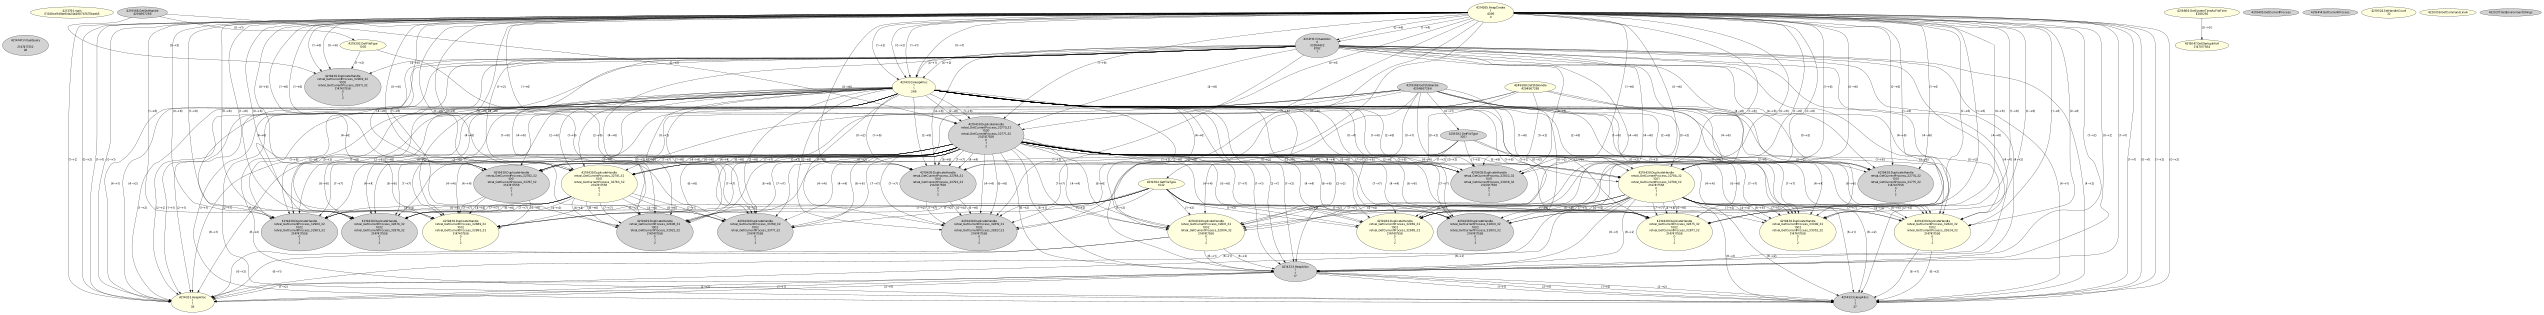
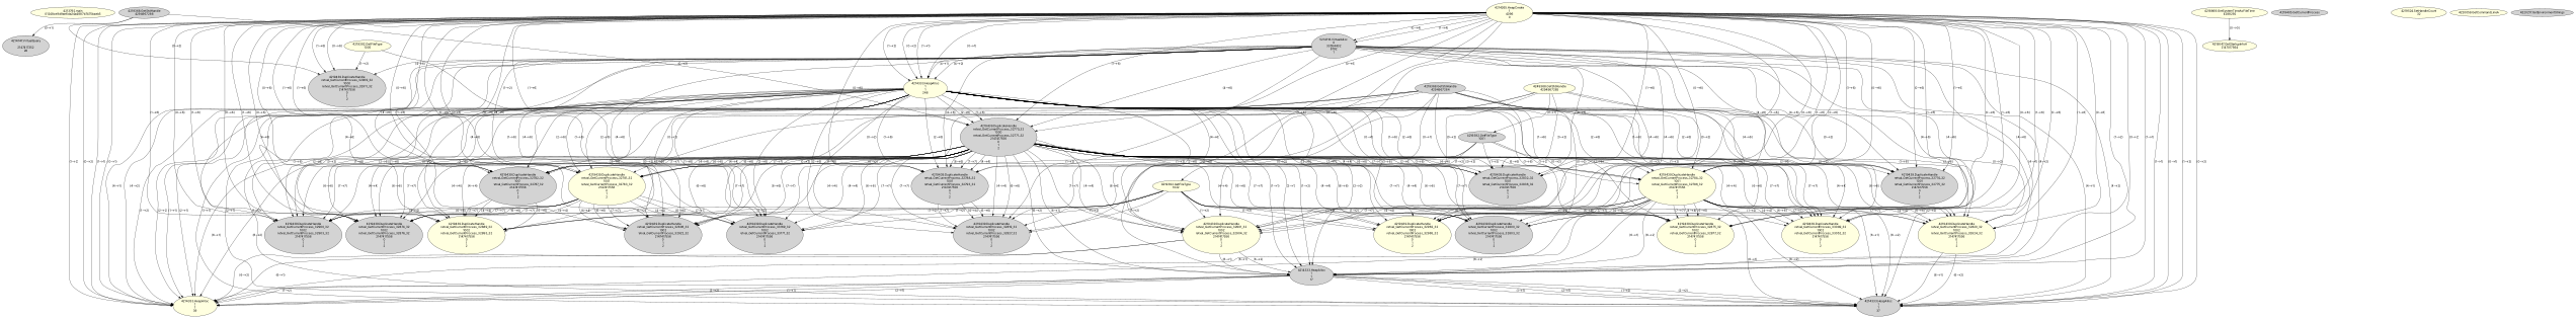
  digraph {
    fontname=Inter
    node [fillcolor=lightgrey fontname=Inter style=filled]
    edge [fontname=Inter]
    n1 [fillcolor=lightyellow label="4213792.main\n01248ce9d9ae6da24a4887b7475baeb5"]
    n2 [fillcolor=lightyellow label="4214265.HeapCreate\n1\n4096\n0"]
-   n3 [label="4214116.VirtualAlloc\n0\n33554432\n8192\n1"]
+   n3 [label="5214116.VirtualAlloc\n0\n33554432\n8192\n1"]
    n4 [label="4219439.DuplicateHandle\nretval_GetCurrentProcess_32909_32\n1000\nretval_GetCurrentProcess_32911_32\n2147417556\n0\n1\n2"]
    n5 [fillcolor=lightyellow label="4214333.HeapAlloc\n1\n1\n246"]
    n6 [label="4219439.DuplicateHandle\nretval_GetCurrentProcess_32770_32\n1000\nretval_GetCurrentProcess_32771_32\n2147417556\n0\n1\n2"]
    n7 [fillcolor=lightyellow label="4219439.DuplicateHandle\nretval_GetCurrentProcess_32784_32\n1001\nretval_GetCurrentProcess_32786_32\n2147417556\n0\n1\n2"]
    n8 [fillcolor=lightyellow label="4219439.DuplicateHandle\nretval_GetCurrentProcess_32901_32\n1002\nretval_GetCurrentProcess_32904_32\n2147417556\n0\n1\n2"]
    n9 [label="4214333.HeapAlloc\n1\n1\n17"]
    n10 [fillcolor=lightyellow label="4214333.HeapAlloc\n1\n1\n39"]
    n11 [label="4219439.DuplicateHandle\nretval_GetCurrentProcess_32832_32\n1001\nretval_GetCurrentProcess_32836_32\n2147417556\n0\n1\n2"]
    n12 [label="4219439.DuplicateHandle\nretval_GetCurrentProcess_32800_32\n1002\nretval_GetCurrentProcess_32803_32\n2147417556\n0\n1\n2"]
    n13 [fillcolor=lightyellow label="4219439.DuplicateHandle\nretval_GetCurrentProcess_32781_32\n1001\nretval_GetCurrentProcess_32783_32\n2147417556\n0\n1\n2"]
    n14 [fillcolor=lightyellow label="4219439.DuplicateHandle\nretval_GetCurrentProcess_32820_32\n1002\nretval_GetCurrentProcess_32824_32\n2147417556\n0\n1\n2"]
    n15 [label="4214333.HeapAlloc\n1\n1\n37"]
    n16 [label="4219439.DuplicateHandle\nretval_GetCurrentProcess_32788_32\n1001\nretval_GetCurrentProcess_32793_32\n2147417556\n0\n1\n2"]
    n17 [label="4219439.DuplicateHandle\nretval_GetCurrentProcess_32819_32\n1002\nretval_GetCurrentProcess_32827_32\n2147417556\n0\n1\n2"]
    n18 [fillcolor=lightyellow label="4219439.DuplicateHandle\nretval_GetCurrentProcess_32875_32\n1002\nretval_GetCurrentProcess_32877_32\n2147417556\n0\n1\n2"]
    n19 [label="4219439.DuplicateHandle\nretval_GetCurrentProcess_32900_32\n1002\nretval_GetCurrentProcess_32903_32\n2147417556\n0\n1\n2"]
    n20 [label="4219439.DuplicateHandle\nretval_GetCurrentProcess_32874_32\n1002\nretval_GetCurrentProcess_32876_32\n2147417556\n0\n1\n2"]
    n21 [label="4219439.DuplicateHandle\nretval_GetCurrentProcess_32782_32\n1001\nretval_GetCurrentProcess_32787_32\n2147417556\n0\n1\n2"]
    n22 [fillcolor=lightyellow label="4219439.DuplicateHandle\nretval_GetCurrentProcess_32889_32\n1002\nretval_GetCurrentProcess_32893_32\n2147417556\n0\n1\n2"]
    n23 [fillcolor=lightyellow label="4219439.DuplicateHandle\nretval_GetCurrentProcess_32962_32\n1002\nretval_GetCurrentProcess_32965_32\n2147417556\n0\n1\n2"]
    n24 [label="4219439.DuplicateHandle\nretval_GetCurrentProcess_32806_32\n1002\nretval_GetCurrentProcess_32922_32\n2147417556\n0\n1\n2"]
    n25 [fillcolor=lightyellow label="4219439.DuplicateHandle\nretval_GetCurrentProcess_33049_32\n1002\nretval_GetCurrentProcess_33052_32\n2147417556\n0\n1\n2"]
    n26 [label="4219439.DuplicateHandle\nretval_GetCurrentProcess_33169_32\n1002\nretval_GetCurrentProcess_33171_32\n2147417556\n0\n1\n2"]
    n27 [label="4219439.DuplicateHandle\nretval_GetCurrentProcess_32774_32\n1001\nretval_GetCurrentProcess_32775_32\n2147417556\n0\n1\n2"]
    n28 [fillcolor=lightyellow label="4218869.GetSystemTimeAsFileTime\n4288292"]
    n29 [fillcolor=lightyellow label="4219047.GetStartupInfoA\n2147017564"]
    n30 [label="4214147.VirtualQuery\n\n2147417352\n28"]
    n31 [label="4219368.GetStdHandle\n4294967286"]
    n32 [fillcolor=lightyellow label="4219392.GetFileType\n1005"]
    n33 [label="4219405.GetCurrentProcess\n"]
-   n34 [label="4219414.GetCurrentProcess\n"]
    n35 [fillcolor=lightyellow label="4249368.GetStdHandle\n4294967285"]
    n36 [label="4219392.GetFileType\n1001"]
    n37 [label="4219368.GetStdHandle\n4294967284"]
    n38 [fillcolor=lightyellow label="4219392.GetFileType\n1022"]
    n39 [fillcolor=lightyellow label="4219524.SetHandleCount\n32"]
    n40 [fillcolor=lightyellow label="4220059.GetCommandLineA\n"]
    n41 [label="4220217.GetEnvironmentStrings\n"]
    n2 -> n3 [label="(1-->4)"]
    n2 -> n3 [label="(0-->4)"]
    n2 -> n4 [label="(1-->6)"]
    n2 -> n4 [label="(0-->6)"]
    n2 -> n5 [label="(1-->1)"]
    n2 -> n5 [label="(0-->1)"]
    n2 -> n5 [label="(1-->2)"]
    n2 -> n5 [label="(0-->2)"]
    n2 -> n6 [label="(1-->6)"]
    n2 -> n6 [label="(0-->6)"]
    n2 -> n7 [label="(1-->6)"]
    n2 -> n7 [label="(0-->6)"]
    n2 -> n8 [label="(1-->6)"]
    n2 -> n8 [label="(0-->6)"]
    n2 -> n9 [label="(1-->1)"]
    n2 -> n9 [label="(0-->1)"]
    n2 -> n9 [label="(1-->2)"]
    n2 -> n9 [label="(0-->2)"]
    n2 -> n10 [label="(1-->1)"]
    n2 -> n10 [label="(0-->1)"]
    n2 -> n10 [label="(1-->2)"]
    n2 -> n10 [label="(0-->2)"]
    n2 -> n11 [label="(1-->6)"]
    n2 -> n11 [label="(0-->6)"]
    n2 -> n12 [label="(1-->6)"]
    n2 -> n12 [label="(0-->6)"]
    n2 -> n13 [label="(1-->6)"]
    n2 -> n13 [label="(0-->6)"]
    n2 -> n14 [label="(1-->6)"]
    n2 -> n14 [label="(0-->6)"]
    n2 -> n15 [label="(1-->1)"]
    n2 -> n15 [label="(0-->1)"]
    n2 -> n15 [label="(1-->2)"]
    n2 -> n15 [label="(0-->2)"]
    n2 -> n16 [label="(1-->6)"]
    n2 -> n16 [label="(0-->6)"]
    n2 -> n17 [label="(1-->6)"]
    n2 -> n17 [label="(0-->6)"]
    n2 -> n18 [label="(1-->6)"]
    n2 -> n18 [label="(0-->6)"]
    n2 -> n19 [label="(1-->6)"]
    n2 -> n19 [label="(0-->6)"]
    n2 -> n20 [label="(1-->6)"]
    n2 -> n20 [label="(0-->6)"]
    n2 -> n21 [label="(1-->6)"]
    n2 -> n21 [label="(0-->6)"]
    n2 -> n22 [label="(1-->6)"]
    n2 -> n22 [label="(0-->6)"]
    n2 -> n23 [label="(1-->6)"]
    n2 -> n23 [label="(0-->6)"]
    n2 -> n24 [label="(1-->6)"]
    n2 -> n24 [label="(0-->6)"]
    n2 -> n25 [label="(1-->6)"]
    n2 -> n25 [label="(0-->6)"]
    n2 -> n26 [label="(1-->6)"]
    n2 -> n26 [label="(0-->6)"]
    n2 -> n27 [label="(1-->6)"]
    n2 -> n27 [label="(0-->6)"]
    n3 -> n4 [label="(4-->6)"]
    n3 -> n5 [label="(4-->1)"]
    n3 -> n5 [label="(4-->2)"]
    n3 -> n6 [label="(4-->6)"]
    n3 -> n7 [label="(4-->6)"]
    n3 -> n8 [label="(4-->6)"]
    n3 -> n9 [label="(4-->1)"]
    n3 -> n9 [label="(4-->2)"]
    n3 -> n10 [label="(4-->1)"]
    n3 -> n10 [label="(4-->2)"]
    n3 -> n11 [label="(4-->6)"]
    n3 -> n12 [label="(4-->6)"]
    n3 -> n13 [label="(4-->6)"]
    n3 -> n14 [label="(4-->6)"]
    n3 -> n15 [label="(4-->1)"]
    n3 -> n15 [label="(4-->2)"]
    n3 -> n16 [label="(4-->6)"]
    n3 -> n17 [label="(4-->6)"]
    n3 -> n18 [label="(4-->6)"]
    n3 -> n19 [label="(4-->6)"]
    n3 -> n20 [label="(4-->6)"]
    n3 -> n21 [label="(4-->6)"]
    n3 -> n22 [label="(4-->6)"]
    n3 -> n23 [label="(4-->6)"]
    n3 -> n24 [label="(4-->6)"]
    n3 -> n25 [label="(4-->6)"]
    n3 -> n26 [label="(4-->6)"]
    n3 -> n27 [label="(4-->6)"]
    n5 -> n6 [label="(1-->6)"]
    n5 -> n6 [label="(2-->6)"]
    n5 -> n7 [label="(1-->6)"]
    n5 -> n7 [label="(2-->6)"]
    n5 -> n8 [label="(1-->6)"]
    n5 -> n8 [label="(2-->6)"]
    n5 -> n9 [label="(1-->1)"]
    n5 -> n9 [label="(2-->1)"]
    n5 -> n9 [label="(1-->2)"]
    n5 -> n9 [label="(2-->2)"]
    n5 -> n10 [label="(1-->1)"]
    n5 -> n10 [label="(2-->1)"]
    n5 -> n10 [label="(1-->2)"]
    n5 -> n10 [label="(2-->2)"]
    n5 -> n11 [label="(1-->6)"]
    n5 -> n11 [label="(2-->6)"]
    n5 -> n12 [label="(1-->6)"]
    n5 -> n12 [label="(2-->6)"]
    n5 -> n13 [label="(1-->6)"]
    n5 -> n13 [label="(2-->6)"]
    n5 -> n14 [label="(1-->6)"]
    n5 -> n14 [label="(2-->6)"]
    n5 -> n15 [label="(1-->1)"]
    n5 -> n15 [label="(2-->1)"]
    n5 -> n15 [label="(1-->2)"]
    n5 -> n15 [label="(2-->2)"]
    n5 -> n16 [label="(1-->6)"]
    n5 -> n16 [label="(2-->6)"]
    n5 -> n17 [label="(1-->6)"]
    n5 -> n17 [label="(2-->6)"]
    n5 -> n18 [label="(1-->6)"]
    n5 -> n18 [label="(2-->6)"]
    n5 -> n19 [label="(1-->6)"]
    n5 -> n19 [label="(2-->6)"]
    n5 -> n20 [label="(1-->6)"]
    n5 -> n20 [label="(2-->6)"]
    n5 -> n21 [label="(1-->6)"]
    n5 -> n21 [label="(2-->6)"]
    n5 -> n22 [label="(1-->6)"]
    n5 -> n22 [label="(2-->6)"]
    n5 -> n23 [label="(1-->6)"]
    n5 -> n23 [label="(2-->6)"]
    n5 -> n24 [label="(1-->6)"]
    n5 -> n24 [label="(2-->6)"]
    n5 -> n25 [label="(1-->6)"]
    n5 -> n25 [label="(2-->6)"]
    n5 -> n26 [label="(1-->6)"]
    n5 -> n26 [label="(2-->6)"]
    n5 -> n27 [label="(1-->6)"]
    n5 -> n27 [label="(2-->6)"]
    n6 -> n7 [label="(4-->4)"]
    n6 -> n7 [label="(6-->6)"]
    n6 -> n7 [label="(7-->7)"]
    n6 -> n8 [label="(4-->4)"]
    n6 -> n8 [label="(6-->6)"]
    n6 -> n8 [label="(7-->7)"]
    n6 -> n9 [label="(6-->1)"]
    n6 -> n9 [label="(6-->2)"]
    n6 -> n10 [label="(6-->1)"]
    n6 -> n10 [label="(6-->2)"]
    n6 -> n11 [label="(4-->4)"]
    n6 -> n11 [label="(6-->6)"]
    n6 -> n11 [label="(7-->7)"]
    n6 -> n12 [label="(4-->4)"]
    n6 -> n12 [label="(6-->6)"]
    n6 -> n12 [label="(7-->7)"]
    n6 -> n13 [label="(4-->4)"]
    n6 -> n13 [label="(6-->6)"]
    n6 -> n13 [label="(7-->7)"]
    n6 -> n14 [label="(4-->4)"]
    n6 -> n14 [label="(6-->6)"]
    n6 -> n14 [label="(7-->7)"]
    n6 -> n15 [label="(6-->1)"]
    n6 -> n15 [label="(6-->2)"]
    n6 -> n16 [label="(4-->4)"]
    n6 -> n16 [label="(6-->6)"]
    n6 -> n16 [label="(7-->7)"]
    n6 -> n17 [label="(4-->4)"]
    n6 -> n17 [label="(6-->6)"]
    n6 -> n17 [label="(7-->7)"]
    n6 -> n18 [label="(4-->4)"]
    n6 -> n18 [label="(6-->6)"]
    n6 -> n18 [label="(7-->7)"]
    n6 -> n19 [label="(4-->4)"]
    n6 -> n19 [label="(6-->6)"]
    n6 -> n19 [label="(7-->7)"]
    n6 -> n20 [label="(4-->4)"]
    n6 -> n20 [label="(6-->6)"]
    n6 -> n20 [label="(7-->7)"]
    n6 -> n21 [label="(4-->4)"]
    n6 -> n21 [label="(6-->6)"]
    n6 -> n21 [label="(7-->7)"]
    n6 -> n22 [label="(4-->4)"]
    n6 -> n22 [label="(6-->6)"]
    n6 -> n22 [label="(7-->7)"]
    n6 -> n23 [label="(4-->4)"]
    n6 -> n23 [label="(6-->6)"]
    n6 -> n23 [label="(7-->7)"]
    n6 -> n24 [label="(4-->4)"]
    n6 -> n24 [label="(6-->6)"]
    n6 -> n24 [label="(7-->7)"]
    n6 -> n25 [label="(4-->4)"]
    n6 -> n25 [label="(6-->6)"]
    n6 -> n25 [label="(7-->7)"]
    n6 -> n26 [label="(4-->4)"]
    n6 -> n26 [label="(6-->6)"]
    n6 -> n26 [label="(7-->7)"]
    n7 -> n8 [label="(4-->4)"]
    n7 -> n8 [label="(6-->6)"]
    n7 -> n8 [label="(7-->7)"]
    n7 -> n9 [label="(6-->1)"]
    n7 -> n9 [label="(6-->2)"]
    n7 -> n10 [label="(6-->1)"]
    n7 -> n10 [label="(6-->2)"]
    n7 -> n14 [label="(4-->4)"]
    n7 -> n14 [label="(6-->6)"]
    n7 -> n14 [label="(7-->7)"]
    n7 -> n15 [label="(6-->1)"]
    n7 -> n15 [label="(6-->2)"]
    n7 -> n18 [label="(4-->4)"]
    n7 -> n18 [label="(6-->6)"]
    n7 -> n18 [label="(7-->7)"]
    n7 -> n23 [label="(4-->4)"]
    n7 -> n23 [label="(6-->6)"]
    n7 -> n23 [label="(7-->7)"]
    n7 -> n25 [label="(4-->4)"]
    n7 -> n25 [label="(6-->6)"]
    n7 -> n25 [label="(7-->7)"]
    n8 -> n9 [label="(6-->1)"]
    n8 -> n9 [label="(6-->2)"]
    n8 -> n10 [label="(6-->1)"]
    n8 -> n10 [label="(6-->2)"]
    n9 -> n10 [label="(1-->1)"]
    n9 -> n10 [label="(2-->1)"]
    n9 -> n10 [label="(1-->2)"]
    n9 -> n10 [label="(2-->2)"]
    n9 -> n15 [label="(1-->1)"]
    n9 -> n15 [label="(2-->1)"]
    n9 -> n15 [label="(1-->2)"]
    n9 -> n15 [label="(2-->2)"]
    n13 -> n19 [label="(4-->4)"]
    n13 -> n19 [label="(6-->6)"]
    n13 -> n19 [label="(7-->7)"]
    n13 -> n20 [label="(4-->4)"]
    n13 -> n20 [label="(6-->6)"]
    n13 -> n20 [label="(7-->7)"]
    n13 -> n24 [label="(4-->4)"]
    n13 -> n24 [label="(6-->6)"]
    n13 -> n24 [label="(7-->7)"]
    n13 -> n26 [label="(4-->4)"]
    n13 -> n26 [label="(6-->6)"]
    n13 -> n26 [label="(7-->7)"]
    n14 -> n15 [label="(6-->1)"]
    n14 -> n15 [label="(6-->2)"]
    n16 -> n17 [label="(4-->4)"]
    n16 -> n17 [label="(6-->6)"]
    n16 -> n17 [label="(7-->7)"]
    n21 -> n22 [label="(4-->4)"]
    n21 -> n22 [label="(6-->6)"]
    n21 -> n22 [label="(7-->7)"]
    n28 -> n29 [label="(0-->0)"]
    n31 -> n4 [label="(0-->2)"]
    n31 -> n6 [label="(0-->2)"]
-   n31 -> n32 [label="(0-->1)"]
+   n31 -> n30 [label="(0-->1)"]
    n32 -> n4 [label="(1-->2)"]
    n32 -> n6 [label="(1-->2)"]
    n35 -> n7 [label="(0-->2)"]
    n35 -> n11 [label="(0-->2)"]
    n35 -> n13 [label="(0-->2)"]
    n35 -> n16 [label="(0-->2)"]
    n35 -> n21 [label="(0-->2)"]
    n35 -> n27 [label="(0-->2)"]
-   n37 -> n36 [label="(0-->1)"]
+   n35 -> n36 [label="(0-->1)"]
    n36 -> n7 [label="(1-->2)"]
    n36 -> n11 [label="(1-->2)"]
    n36 -> n13 [label="(1-->2)"]
    n36 -> n16 [label="(1-->2)"]
    n36 -> n21 [label="(1-->2)"]
    n36 -> n27 [label="(1-->2)"]
    n37 -> n8 [label="(0-->2)"]
    n37 -> n12 [label="(0-->2)"]
    n37 -> n14 [label="(0-->2)"]
    n37 -> n17 [label="(0-->2)"]
    n37 -> n18 [label="(0-->2)"]
    n37 -> n19 [label="(0-->2)"]
    n37 -> n20 [label="(0-->2)"]
    n37 -> n22 [label="(0-->2)"]
    n37 -> n23 [label="(0-->2)"]
    n37 -> n24 [label="(0-->2)"]
    n37 -> n25 [label="(0-->2)"]
    n37 -> n26 [label="(0-->2)"]
    n37 -> n38 [label="(0-->1)"]
    n38 -> n8 [label="(1-->2)"]
    n38 -> n12 [label="(1-->2)"]
    n38 -> n14 [label="(1-->2)"]
    n38 -> n17 [label="(1-->2)"]
    n38 -> n18 [label="(1-->2)"]
    n38 -> n19 [label="(1-->2)"]
    n38 -> n20 [label="(1-->2)"]
    n38 -> n22 [label="(1-->2)"]
    n38 -> n23 [label="(1-->2)"]
    n38 -> n24 [label="(1-->2)"]
    n38 -> n25 [label="(1-->2)"]
    n38 -> n26 [label="(1-->2)"]
  }
